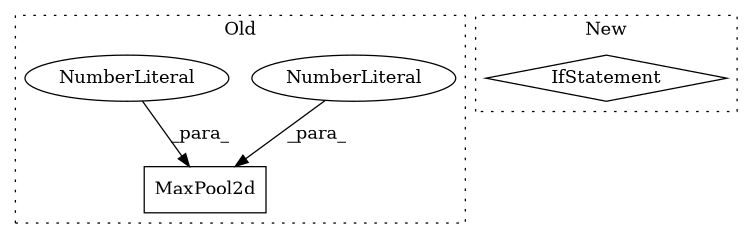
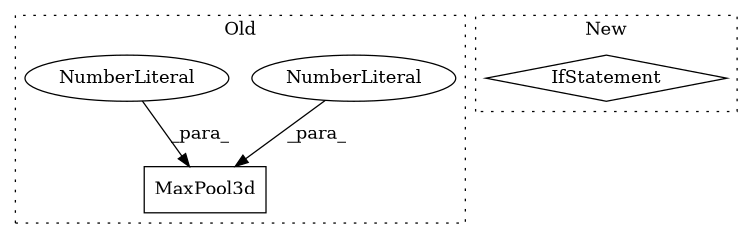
  digraph {
    node [a=34 l=1 shape=ellipse]
-   n1 [a=32 l="10,1" label=MaxPool2d s="7116,7131" shape=box]
+   n1 [a=32 l="10,1" label=MaxPool3d s="7116,7131" shape=box]
    n2 [label=NumberLiteral s=7128]
    n3 [label=NumberLiteral s=7130]
    n4 [a=25 l="4,2" label=IfStatement s="7529,7539" shape=diamond]
    subgraph cluster_1 {
      label=Old
      style=dotted
      n1
      n2
      n3
    }
    subgraph cluster_2 {
      label=New
      style=dotted
      n4
    }
    n2 -> n1 [label=_para_]
    n3 -> n1 [label=_para_]
  }
